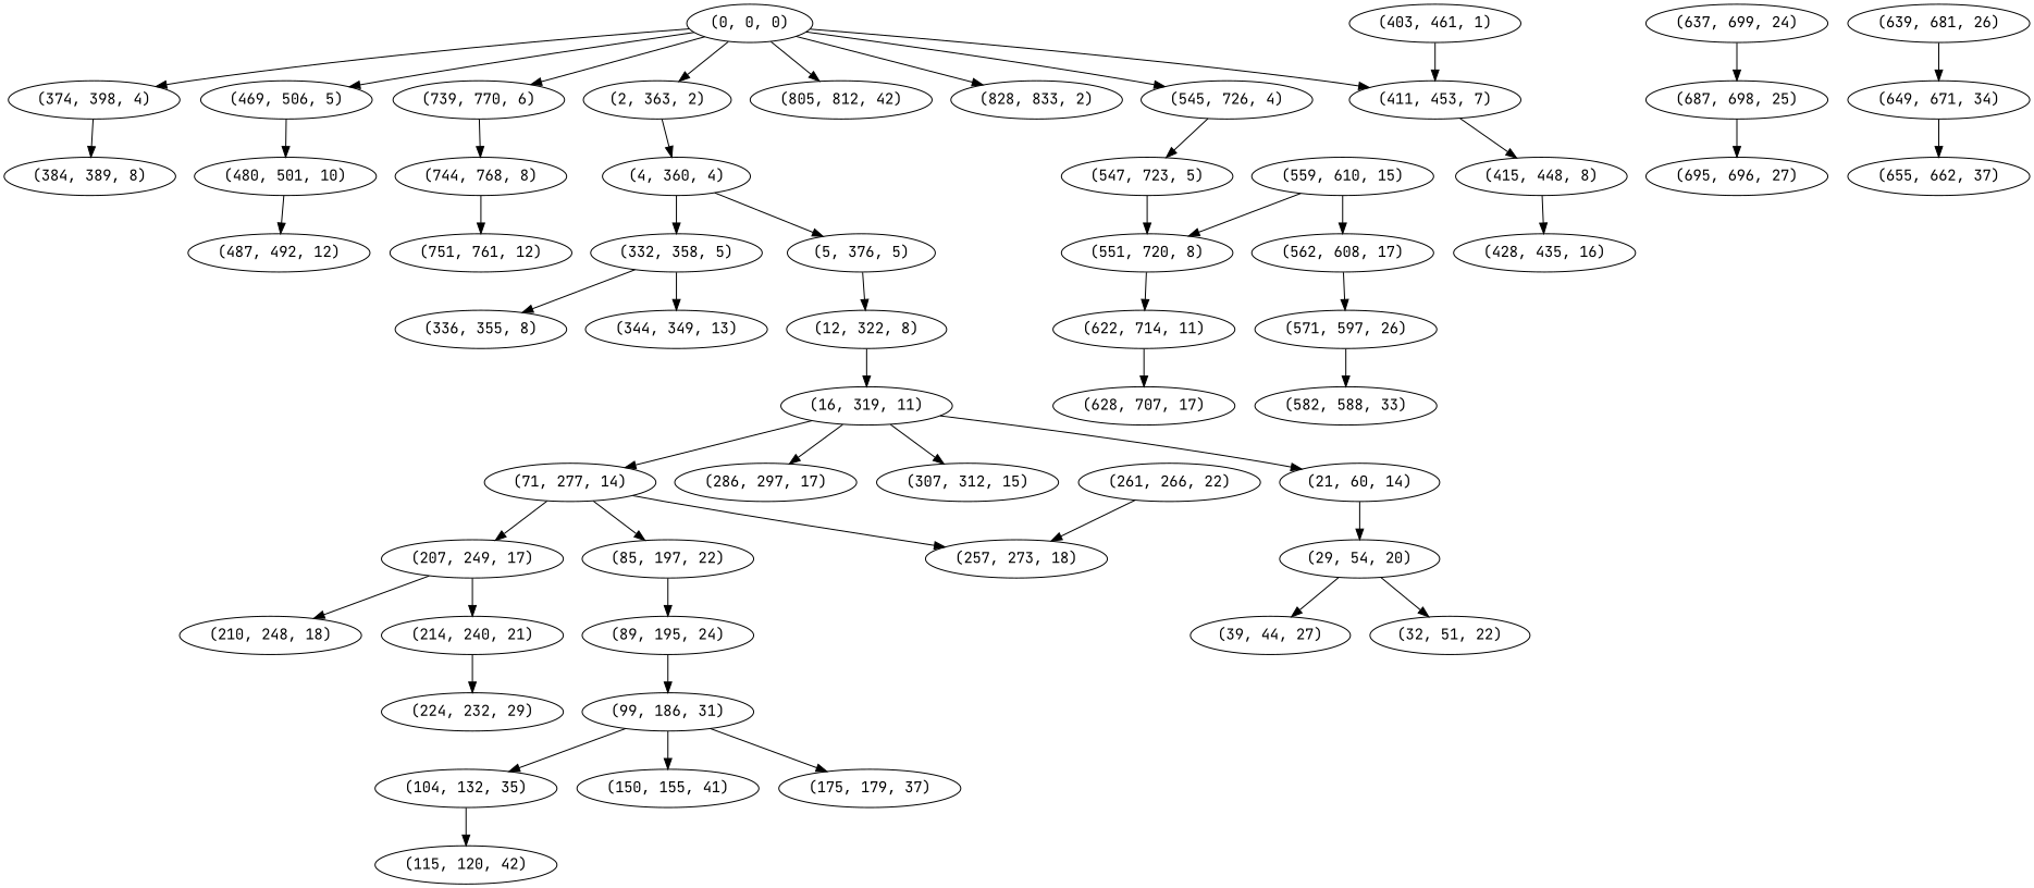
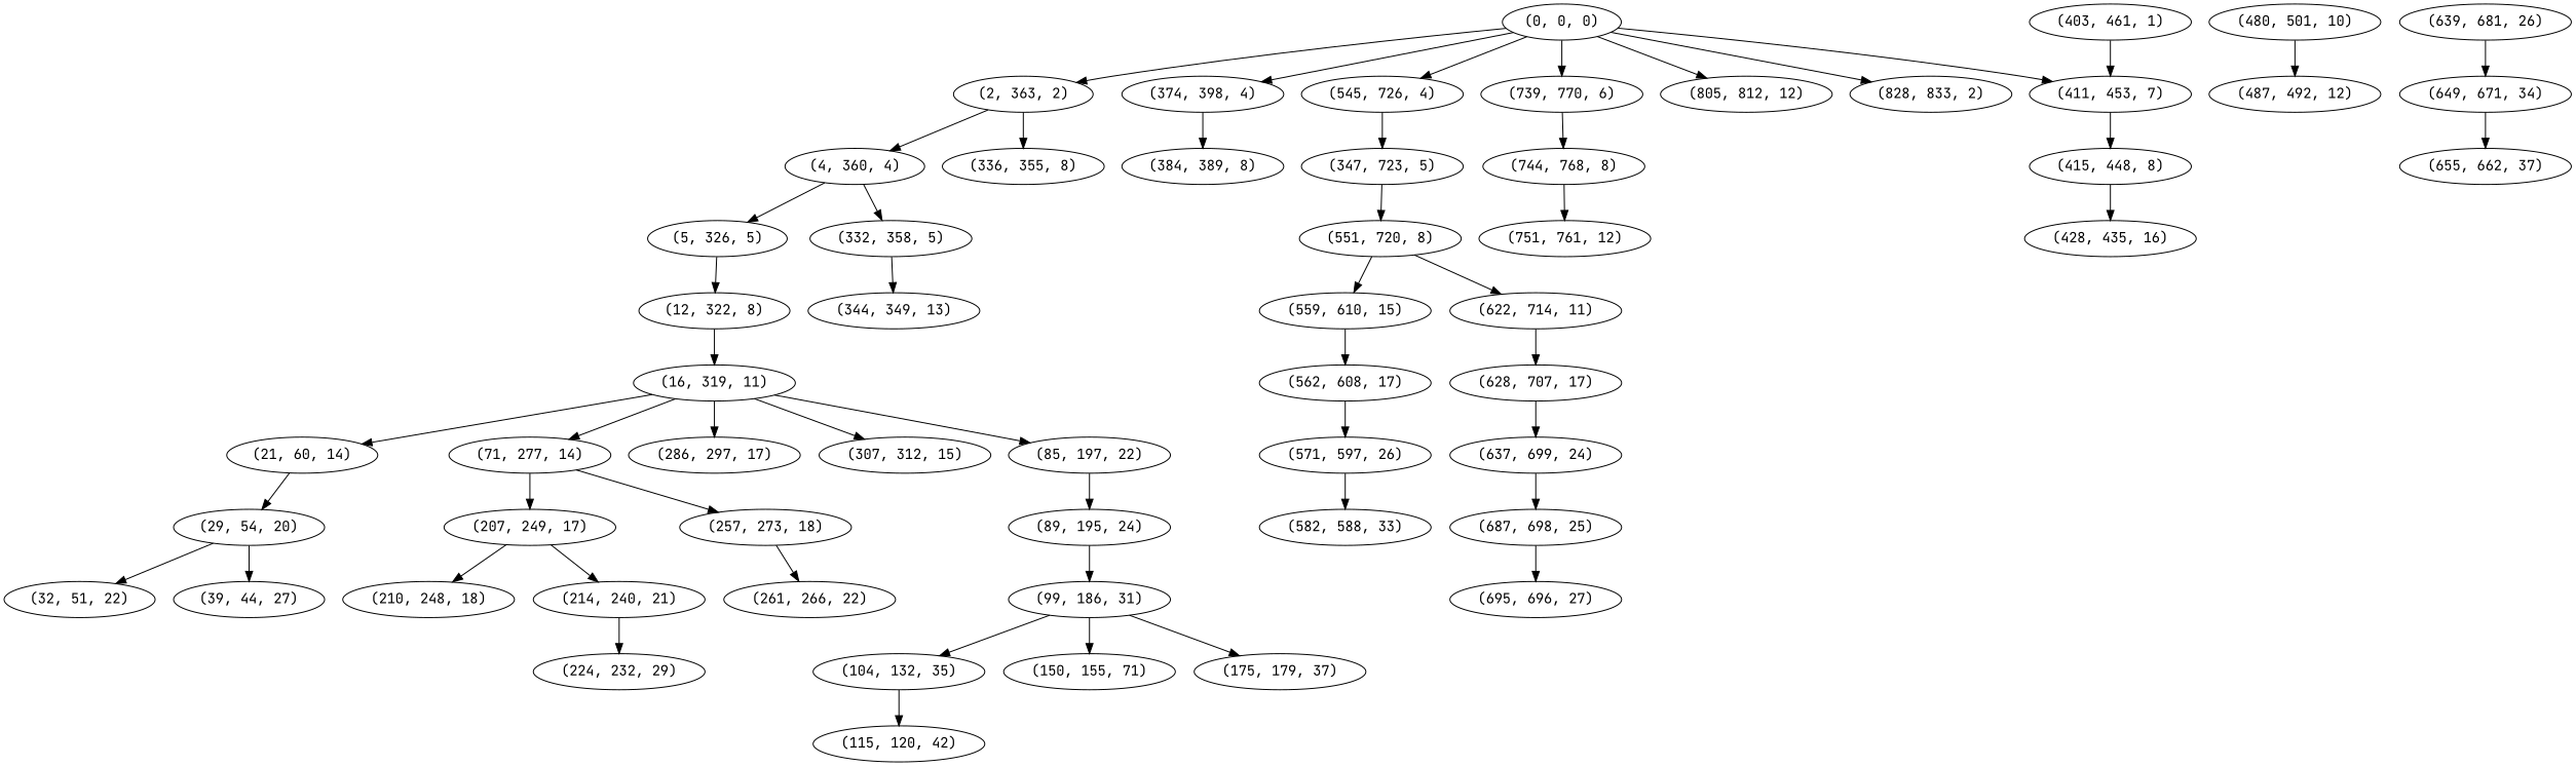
  digraph {
    fontname="JetBrains Mono"
    node [fontname="JetBrains Mono"]
    edge [fontname="JetBrains Mono"]
    "(0, 0, 0)"
    "(2, 363, 2)"
    "(374, 398, 4)"
-   "(469, 506, 5)"
    "(545, 726, 4)"
    "(739, 770, 6)"
-   "(805, 812, 12)" [label="(805, 812, 42)"]
+   "(805, 812, 12)"
    "(828, 833, 2)"
    "(411, 453, 7)"
    "(4, 360, 4)"
    "(384, 389, 8)"
    "(403, 461, 1)"
    "(480, 501, 10)"
-   "(547, 723, 5)"
+   "(547, 723, 5)" [label="(347, 723, 5)"]
    "(744, 768, 8)"
-   "(5, 326, 5)" [label="(5, 376, 5)"]
+   "(5, 326, 5)"
    "(332, 358, 5)"
    "(12, 322, 8)"
    "(336, 355, 8)"
    "(344, 349, 13)"
    "(16, 319, 11)"
    "(21, 60, 14)"
    "(71, 277, 14)"
    "(286, 297, 17)"
    "(307, 312, 15)"
    "(29, 54, 20)"
    "(85, 197, 22)"
    "(207, 249, 17)"
    "(257, 273, 18)"
    "(32, 51, 22)"
    "(39, 44, 27)"
    "(89, 195, 24)"
    "(210, 248, 18)"
    "(214, 240, 21)"
    "(261, 266, 22)"
    "(99, 186, 31)"
    "(104, 132, 35)"
-   "(150, 155, 41)"
+   "(150, 155, 41)" [label="(150, 155, 71)"]
    "(175, 179, 37)"
    "(115, 120, 42)"
    "(224, 232, 29)"
    "(415, 448, 8)"
    "(428, 435, 16)"
    "(487, 492, 12)"
    "(551, 720, 8)"
    "(559, 610, 15)"
    "(622, 714, 11)"
    "(562, 608, 17)"
    "(628, 707, 17)"
    "(571, 597, 26)"
    "(582, 588, 33)"
    "(637, 699, 24)"
    "(687, 698, 25)"
    "(639, 681, 26)"
    "(649, 671, 34)"
    n56 [label="(695, 696, 27)"]
    "(655, 662, 37)"
    "(751, 761, 12)"
    "(0, 0, 0)" -> "(2, 363, 2)"
    "(0, 0, 0)" -> "(374, 398, 4)"
-   "(0, 0, 0)" -> "(469, 506, 5)"
    "(0, 0, 0)" -> "(545, 726, 4)"
    "(0, 0, 0)" -> "(739, 770, 6)"
    "(0, 0, 0)" -> "(805, 812, 12)"
    "(0, 0, 0)" -> "(828, 833, 2)"
    "(0, 0, 0)" -> "(411, 453, 7)"
    "(2, 363, 2)" -> "(4, 360, 4)"
    "(374, 398, 4)" -> "(384, 389, 8)"
-   "(469, 506, 5)" -> "(480, 501, 10)"
    "(545, 726, 4)" -> "(547, 723, 5)"
    "(739, 770, 6)" -> "(744, 768, 8)"
    "(411, 453, 7)" -> "(415, 448, 8)"
    "(4, 360, 4)" -> "(5, 326, 5)"
    "(4, 360, 4)" -> "(332, 358, 5)"
    "(403, 461, 1)" -> "(411, 453, 7)"
    "(480, 501, 10)" -> "(487, 492, 12)"
    "(547, 723, 5)" -> "(551, 720, 8)"
    "(744, 768, 8)" -> "(751, 761, 12)"
    "(5, 326, 5)" -> "(12, 322, 8)"
-   "(332, 358, 5)" -> "(336, 355, 8)"
+   "(2, 363, 2)" -> "(336, 355, 8)"
    "(332, 358, 5)" -> "(344, 349, 13)"
    "(12, 322, 8)" -> "(16, 319, 11)"
    "(16, 319, 11)" -> "(21, 60, 14)"
    "(16, 319, 11)" -> "(71, 277, 14)"
    "(16, 319, 11)" -> "(286, 297, 17)"
    "(16, 319, 11)" -> "(307, 312, 15)"
    "(21, 60, 14)" -> "(29, 54, 20)"
-   "(71, 277, 14)" -> "(85, 197, 22)"
+   "(16, 319, 11)" -> "(85, 197, 22)"
    "(71, 277, 14)" -> "(207, 249, 17)"
    "(71, 277, 14)" -> "(257, 273, 18)"
    "(29, 54, 20)" -> "(32, 51, 22)"
    "(29, 54, 20)" -> "(39, 44, 27)"
    "(85, 197, 22)" -> "(89, 195, 24)"
    "(207, 249, 17)" -> "(210, 248, 18)"
    "(207, 249, 17)" -> "(214, 240, 21)"
-   "(261, 266, 22)" -> "(257, 273, 18)"
+   "(257, 273, 18)" -> "(261, 266, 22)"
    "(89, 195, 24)" -> "(99, 186, 31)"
    "(214, 240, 21)" -> "(224, 232, 29)"
    "(99, 186, 31)" -> "(104, 132, 35)"
    "(99, 186, 31)" -> "(150, 155, 41)"
    "(99, 186, 31)" -> "(175, 179, 37)"
    "(104, 132, 35)" -> "(115, 120, 42)"
    "(415, 448, 8)" -> "(428, 435, 16)"
-   "(559, 610, 15)" -> "(551, 720, 8)"
+   "(551, 720, 8)" -> "(559, 610, 15)"
    "(551, 720, 8)" -> "(622, 714, 11)"
    "(559, 610, 15)" -> "(562, 608, 17)"
    "(622, 714, 11)" -> "(628, 707, 17)"
    "(562, 608, 17)" -> "(571, 597, 26)"
+   "(628, 707, 17)" -> "(637, 699, 24)"
    "(571, 597, 26)" -> "(582, 588, 33)"
    "(637, 699, 24)" -> "(687, 698, 25)"
    "(687, 698, 25)" -> n56
    "(639, 681, 26)" -> "(649, 671, 34)"
    "(649, 671, 34)" -> "(655, 662, 37)"
  }
